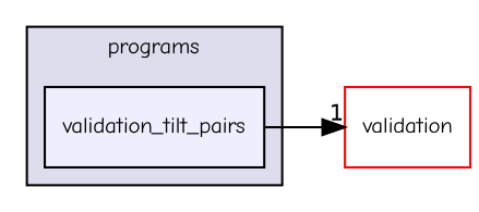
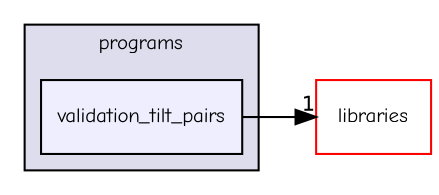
  digraph {
    compound=true
    rankdir=LR
    fontname="Comic Neue"
    node [fontname="Comic Neue" fontsize=10 shape=box style=filled]
    n1 [fillcolor="#eeeeff" label=validation_tilt_pairs pencolor=black]
-   n2 [color=red fillcolor=white label=validation]
+   n2 [color=red fillcolor=white label=libraries]
    subgraph cluster_1 {
      bgcolor="#ddddee"
      fontsize=10
      label=programs
      pencolor=black
      n1
    }
    n1 -> n2 [headlabel=1 labeldistance=1.5 labelfontname=Helvetica labelfontsize=10 fontname="Comic Neue"]
  }
